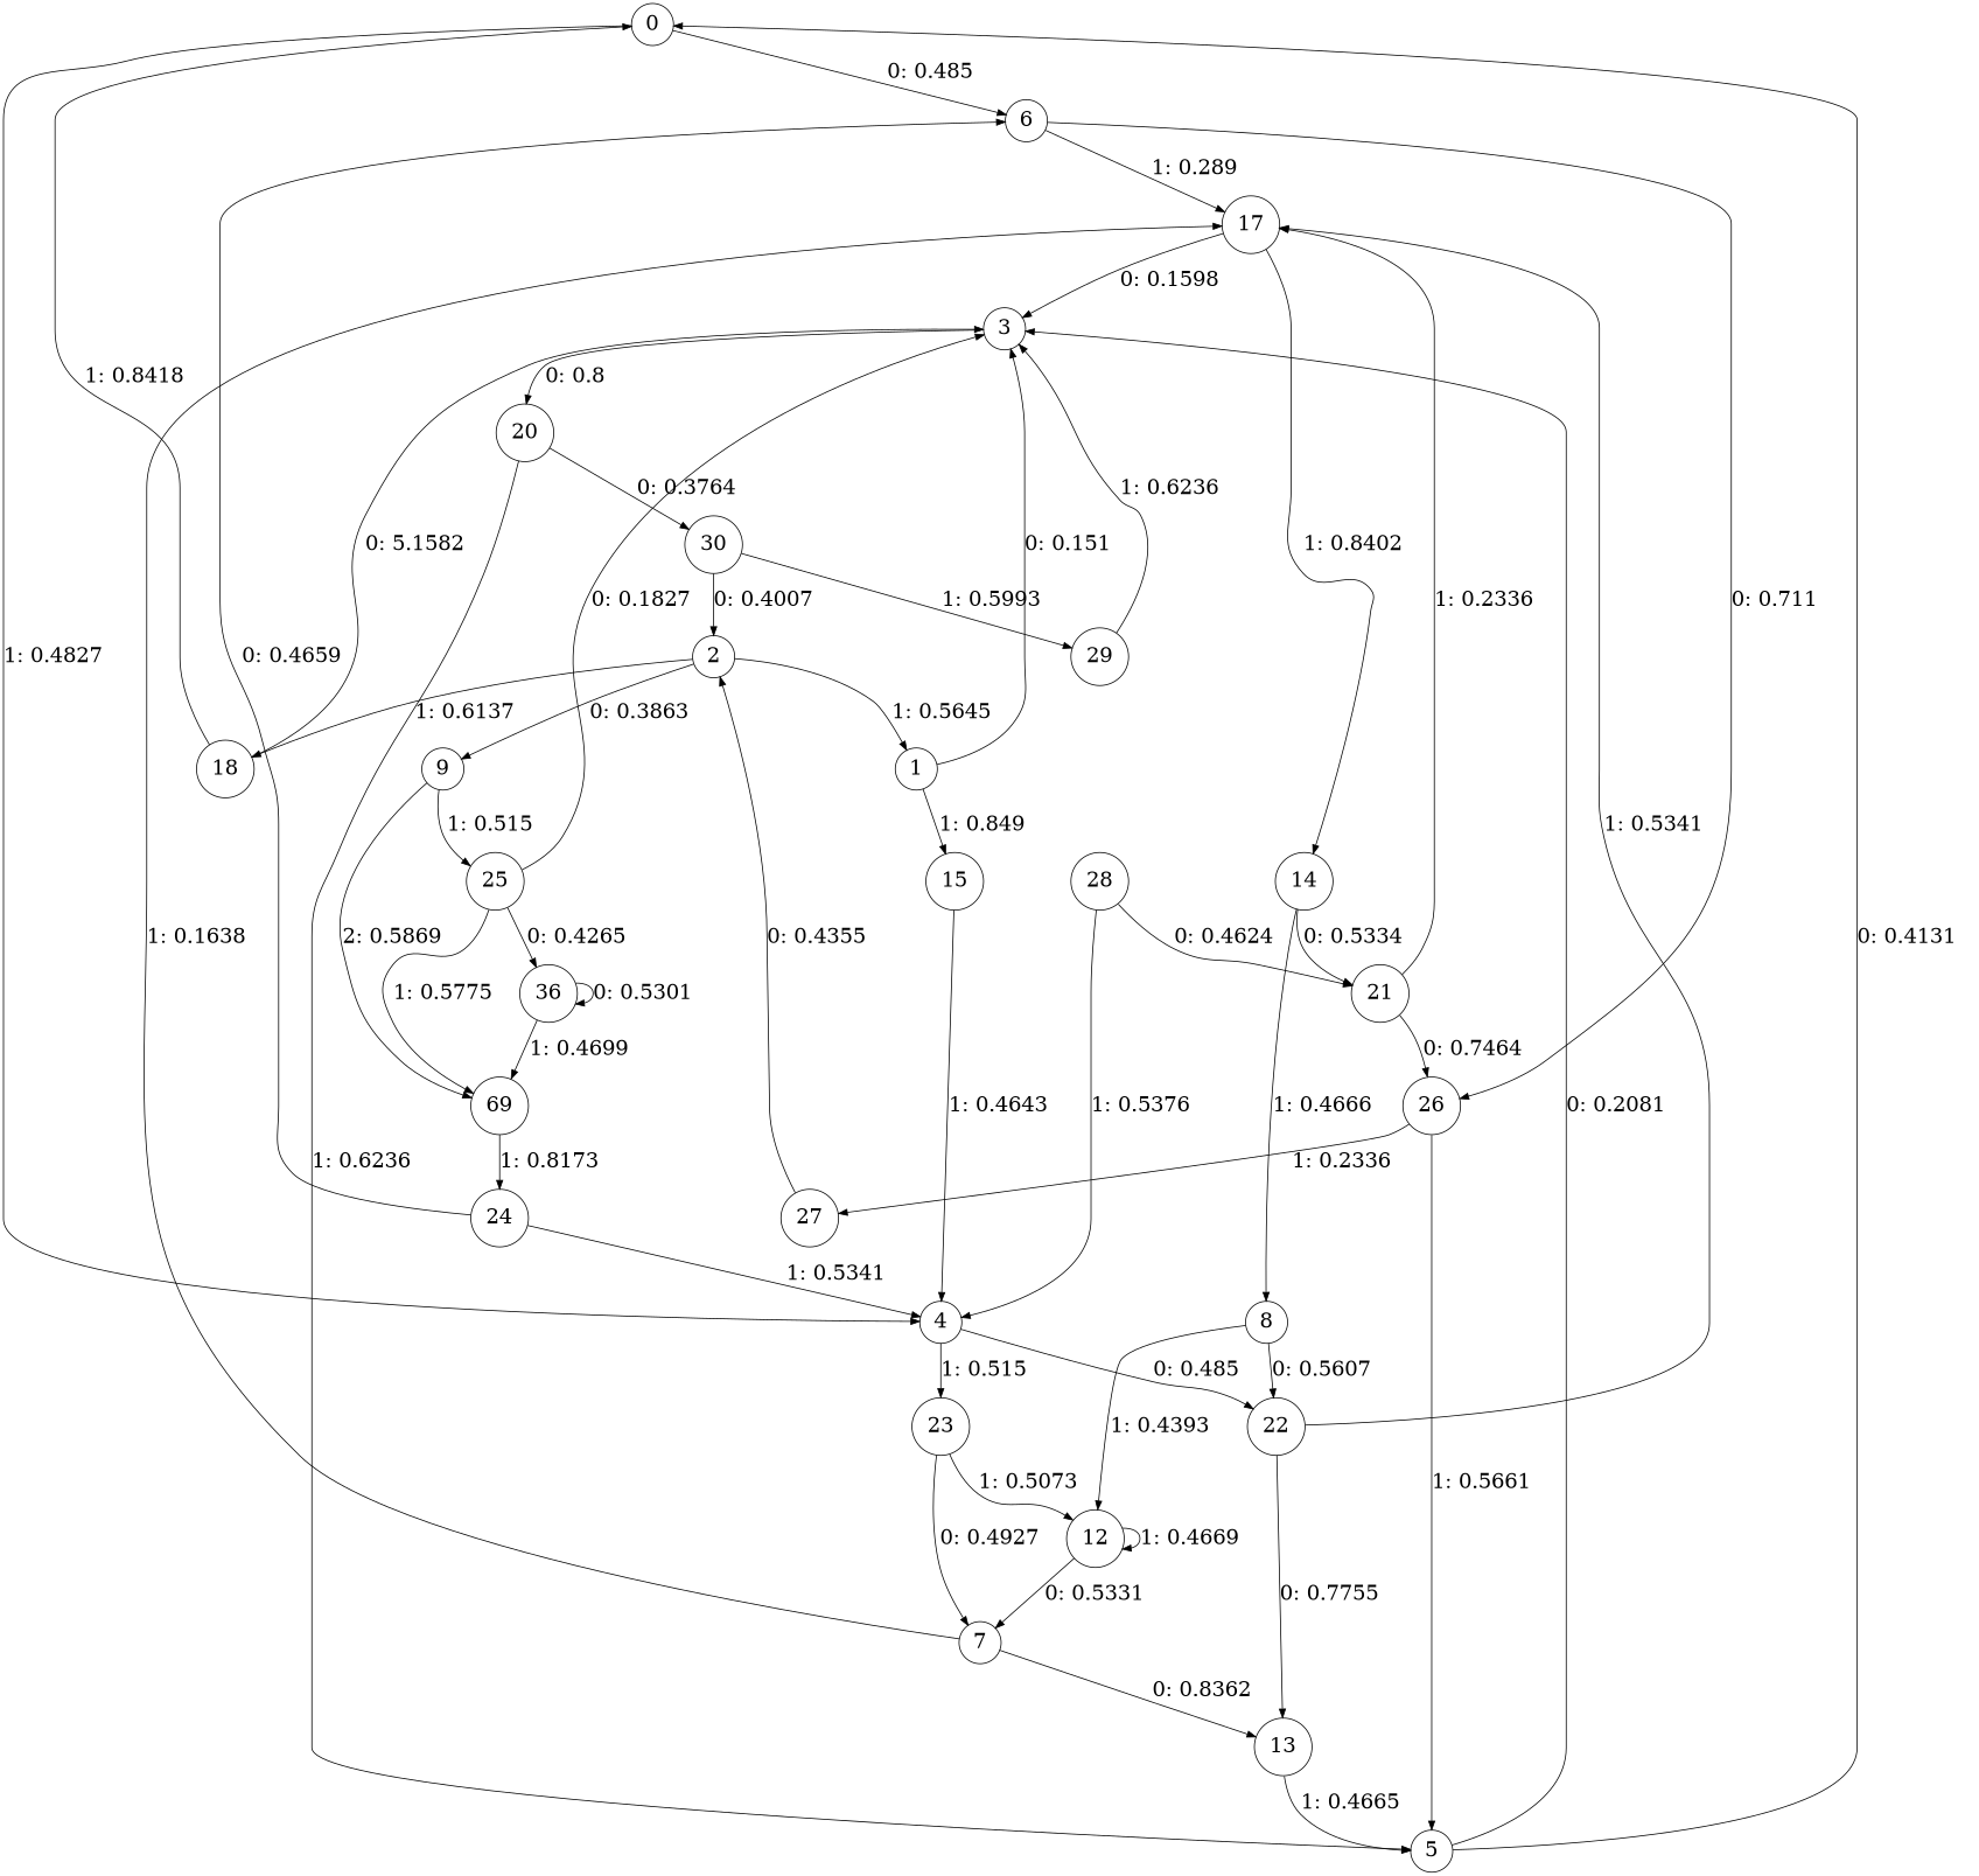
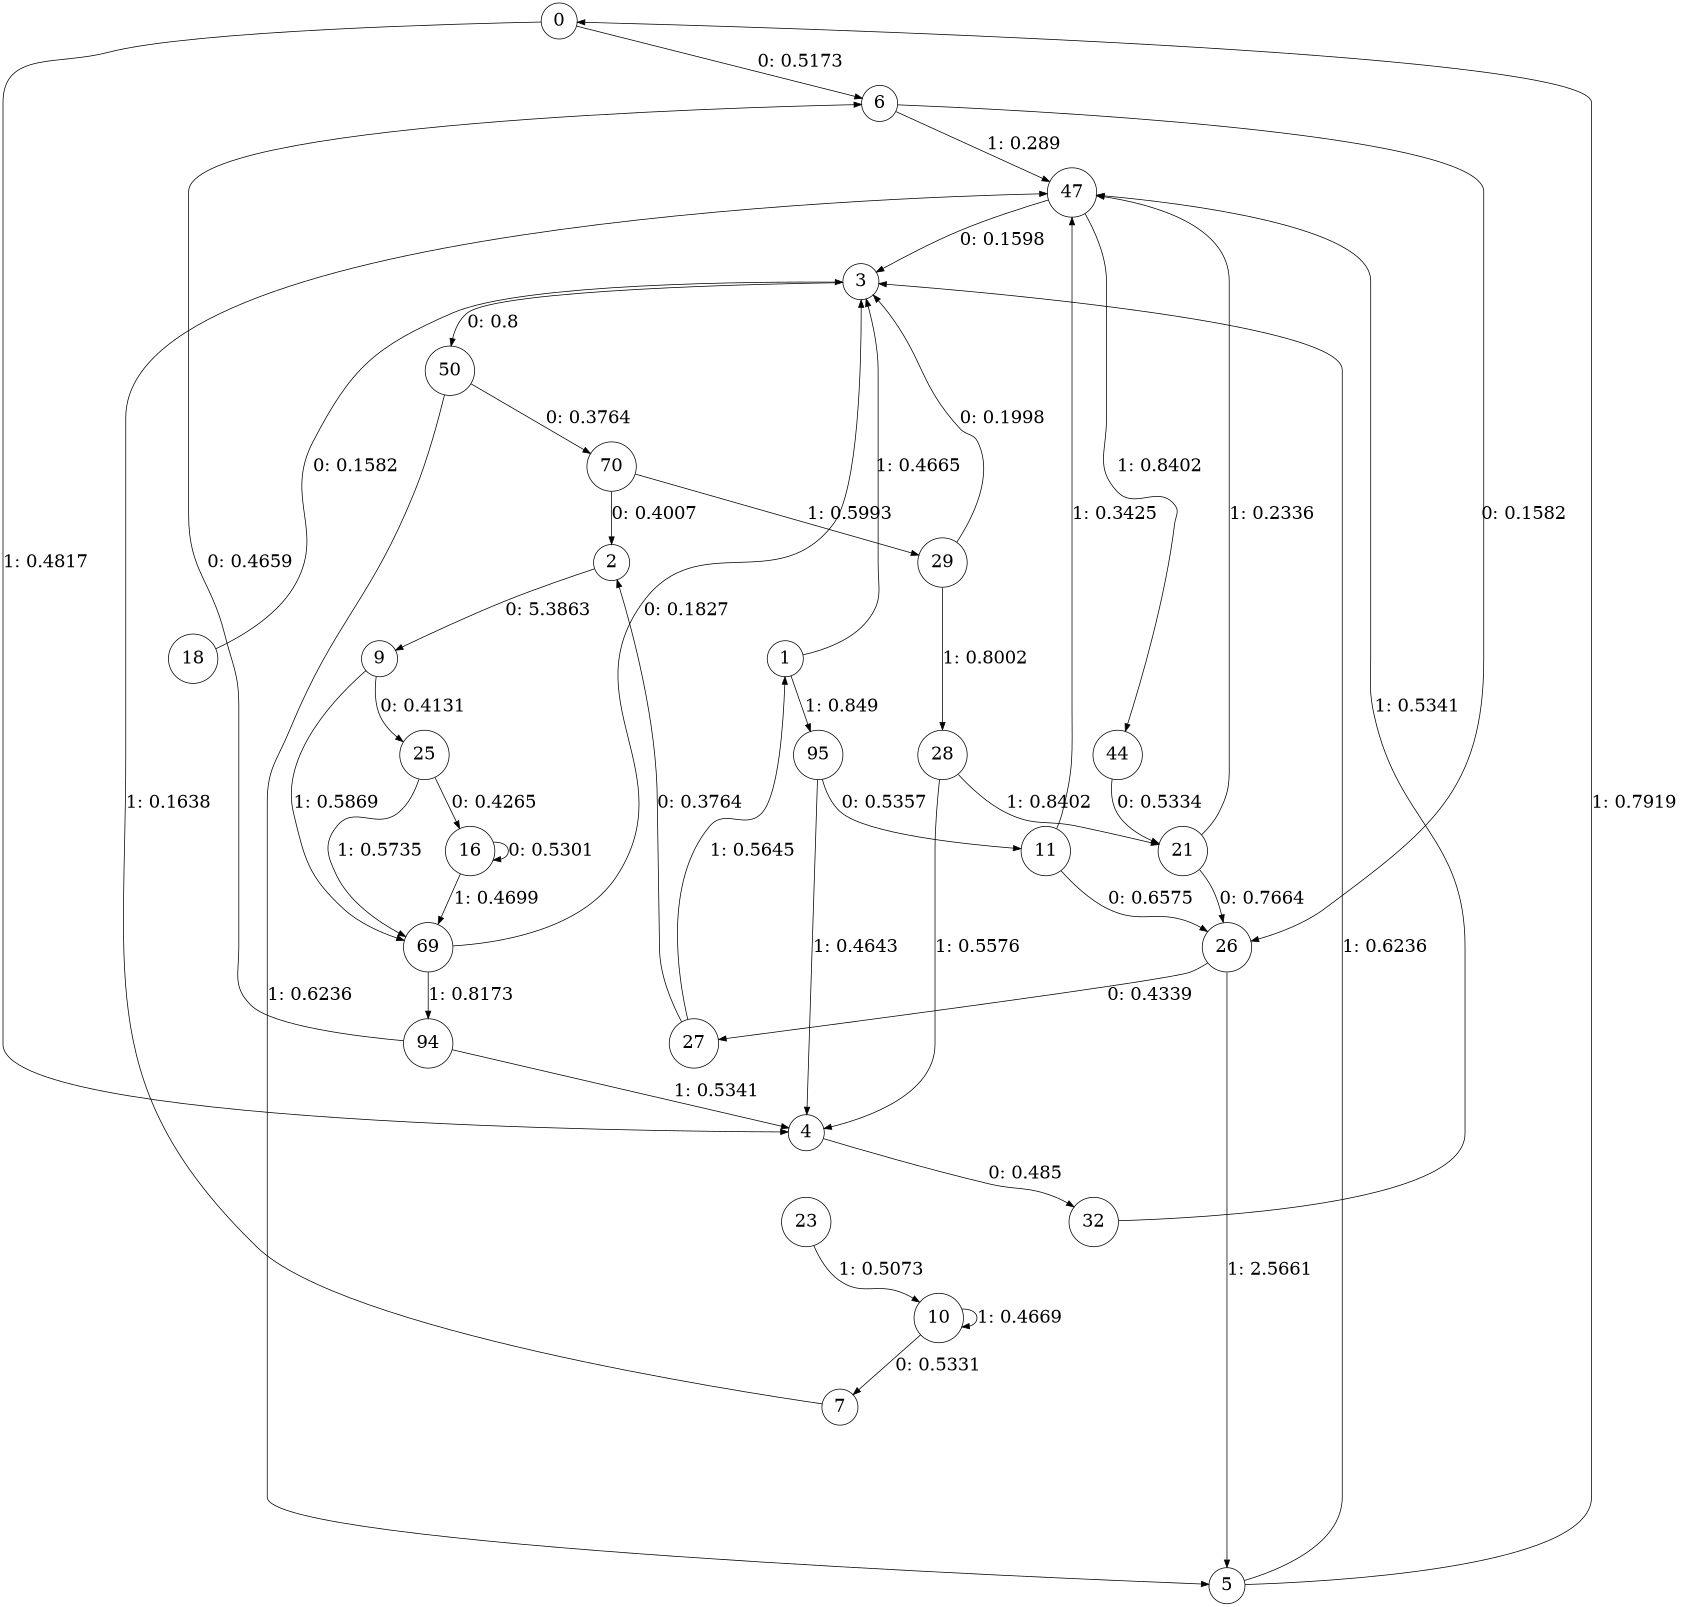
  digraph {
    node [fontsize=24 shape=circle]
    edge [fontsize=24]
    0
    6
    4
-   17
+   17 [label=47]
    26
-   22
+   22 [label=32]
    23
    3
-   14
+   14 [label=44]
    5
    27
-   13
    7
-   12
+   12 [label=10]
    1
-   15
-   20
-   30
+   15 [label=95]
+   20 [label=50]
+   11
+   30 [label=70]
    2
    9
    18
    25
    n24 [label=69]
-   16 [label=36]
-   24
+   16
+   24 [label=94]
    29
-   8
    21
    28
-   0 -> 6 [label="0: 0.485    "]
-   0 -> 4 [label="1: 0.4827   "]
+   0 -> 6 [label="0: 0.5173   "]
+   0 -> 4 [label="1: 0.4817   "]
    6 -> 17 [label="1: 0.289    "]
-   6 -> 26 [label="0: 0.711    "]
+   6 -> 26 [label="0: 0.1582   "]
    4 -> 22 [label="0: 0.485    "]
-   4 -> 23 [label="1: 0.515    "]
    17 -> 3 [label="0: 0.1598   "]
    17 -> 14 [label="1: 0.8402   "]
-   26 -> 5 [label="1: 0.5661   "]
-   26 -> 27 [label="1: 0.2336   "]
+   26 -> 5 [label="1: 2.5661   "]
+   26 -> 27 [label="0: 0.4339   "]
    22 -> 17 [label="1: 0.5341   "]
-   22 -> 13 [label="0: 0.7755   "]
-   23 -> 7 [label="0: 0.4927   "]
    23 -> 12 [label="1: 0.5073   "]
    3 -> 20 [label="0: 0.8      "]
-   14 -> 8 [label="1: 0.4666   "]
    14 -> 21 [label="0: 0.5334   "]
-   5 -> 0 [label="0: 0.4131   "]
-   5 -> 3 [label="0: 0.2081   "]
-   2 -> 1 [label="1: 0.5645   "]
-   27 -> 2 [label="0: 0.4355   "]
-   13 -> 5 [label="1: 0.4665   "]
+   5 -> 0 [label="1: 0.7919   "]
+   5 -> 3 [label="1: 0.6236   "]
+   27 -> 1 [label="1: 0.5645   "]
+   27 -> 2 [label="0: 0.3764   "]
    7 -> 17 [label="1: 0.1638   "]
-   7 -> 13 [label="0: 0.8362   "]
    12 -> 7 [label="0: 0.5331   "]
    12 -> 12 [label="1: 0.4669   "]
-   1 -> 3 [label="0: 0.151    "]
+   1 -> 3 [label="1: 0.4665   "]
    1 -> 15 [label="1: 0.849    "]
    15 -> 4 [label="1: 0.4643   "]
+   15 -> 11 [label="0: 0.5357   "]
    20 -> 5 [label="1: 0.6236   "]
    20 -> 30 [label="0: 0.3764   "]
+   11 -> 17 [label="1: 0.3425   "]
+   11 -> 26 [label="0: 0.6575   "]
    30 -> 2 [label="0: 0.4007   "]
    30 -> 29 [label="1: 0.5993   "]
-   2 -> 9 [label="0: 0.3863   "]
-   2 -> 18 [label="1: 0.6137   "]
-   9 -> 25 [label="1: 0.515    "]
-   9 -> n24 [label="2: 0.5869   "]
-   18 -> 0 [label="1: 0.8418   "]
-   18 -> 3 [label="0: 5.1582   "]
-   25 -> n24 [label="1: 0.5775   "]
+   2 -> 9 [label="0: 5.3863   "]
+   9 -> 25 [label="0: 0.4131   "]
+   9 -> n24 [label="1: 0.5869   "]
+   18 -> 3 [label="0: 0.1582   "]
+   25 -> n24 [label="1: 0.5735   "]
    25 -> 16 [label="0: 0.4265   "]
-   25 -> 3 [label="0: 0.1827   "]
+   n24 -> 3 [label="0: 0.1827   "]
    n24 -> 24 [label="1: 0.8173   "]
    16 -> n24 [label="1: 0.4699   "]
    16 -> 16 [label="0: 0.5301   "]
    24 -> 6 [label="0: 0.4659   "]
    24 -> 4 [label="1: 0.5341   "]
-   29 -> 3 [label="1: 0.6236   "]
-   8 -> 22 [label="0: 0.5607   "]
-   8 -> 12 [label="1: 0.4393   "]
+   29 -> 3 [label="0: 0.1998   "]
+   29 -> 28 [label="1: 0.8002   "]
    21 -> 17 [label="1: 0.2336   "]
-   21 -> 26 [label="0: 0.7464   "]
-   28 -> 4 [label="1: 0.5376   "]
-   28 -> 21 [label="0: 0.4624   "]
+   21 -> 26 [label="0: 0.7664   "]
+   28 -> 4 [label="1: 0.5576   "]
+   28 -> 21 [label="1: 0.8402   "]
  }
